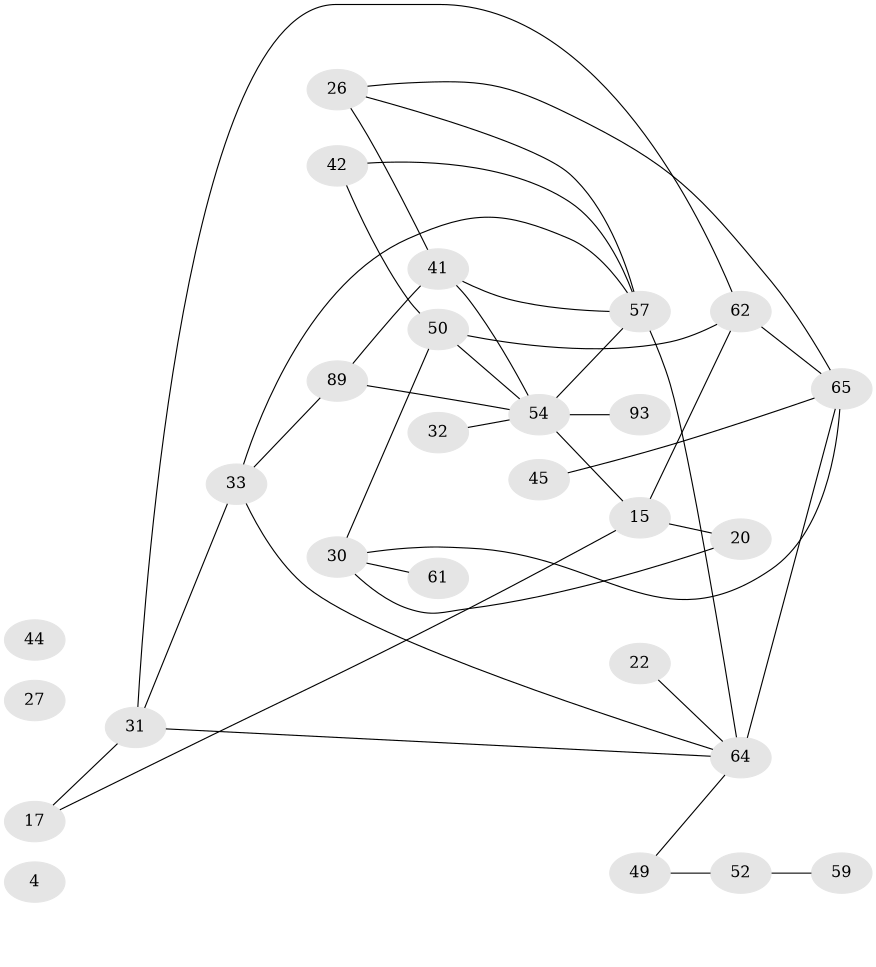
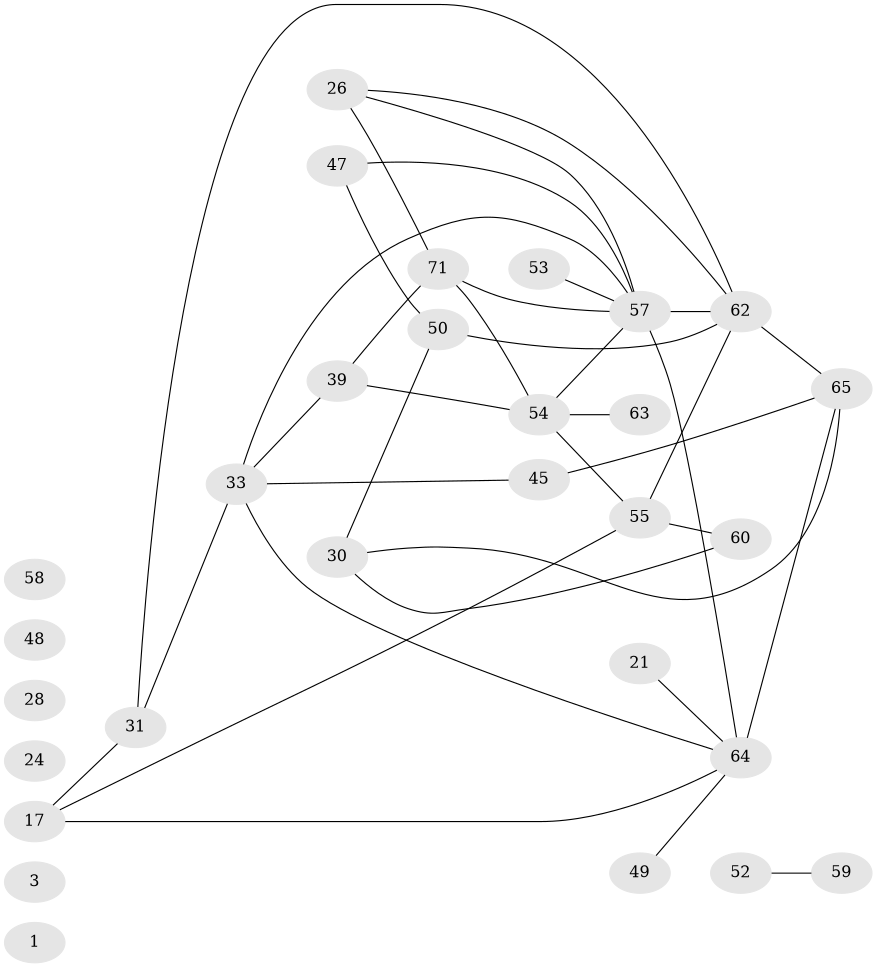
  graph {
    rankdir=LR
    node [color=gray90 style=filled]
-   4
+   1
+   4 [label=3]
    31 [super="+18"]
    64 [super="+7"]
    33 [super="+13"]
    62 [super="+35+36+43"]
    17
-   55 [label=15]
-   60 [label=20]
+   55
+   60
    65 [super="+9+56+37"]
-   22
-   41 [super="+12"]
+   22 [label=21]
+   24 [super="+15"]
+   41 [super="+12" label=71]
    57 [super="+29+8+51+46+42"]
    54 [super="+11+34"]
    26
-   28 [label=27]
+   28
    50 [super="+27"]
    30
-   61
-   39 [super="+5" label=89]
+   39 [super="+5"]
    45
-   63 [label=93]
-   32
-   47 [super="+40" label=42]
-   48 [label=44]
+   63
+   47 [super="+40"]
+   48
    49
    52
    59
-   31 -- 64 [weight=3]
+   53 [super="+23+2+44"]
+   58
+   17 -- 64 [weight=3]
    31 -- 33
    31 -- 62 [weight=2]
    64 -- 65
    33 -- 64
    33 -- 57
    33 -- 39
+   33 -- 45 [weight=2]
    62 -- 65 [weight=2]
    17 -- 31
    17 -- 55
    55 -- 62
    55 -- 60
    22 -- 64
    41 -- 57 [weight=2]
    41 -- 54
    57 -- 64 [weight=3]
+   57 -- 62 [weight=4]
    54 -- 55
    54 -- 57 [weight=2]
    54 -- 63
-   26 -- 65 [weight=2]
+   26 -- 62 [weight=2]
    26 -- 41 [weight=2]
    26 -- 57
    50 -- 62 [weight=2]
-   50 -- 54 [weight=2]
    30 -- 60
    30 -- 65
    30 -- 50
-   30 -- 61
    39 -- 41
    39 -- 54 [weight=2]
    45 -- 65 [weight=2]
-   32 -- 54 [weight=2]
    47 -- 57
    47 -- 50
    49 -- 64 [weight=2]
-   49 -- 52
    52 -- 59
+   53 -- 57 [weight=2]
  }
